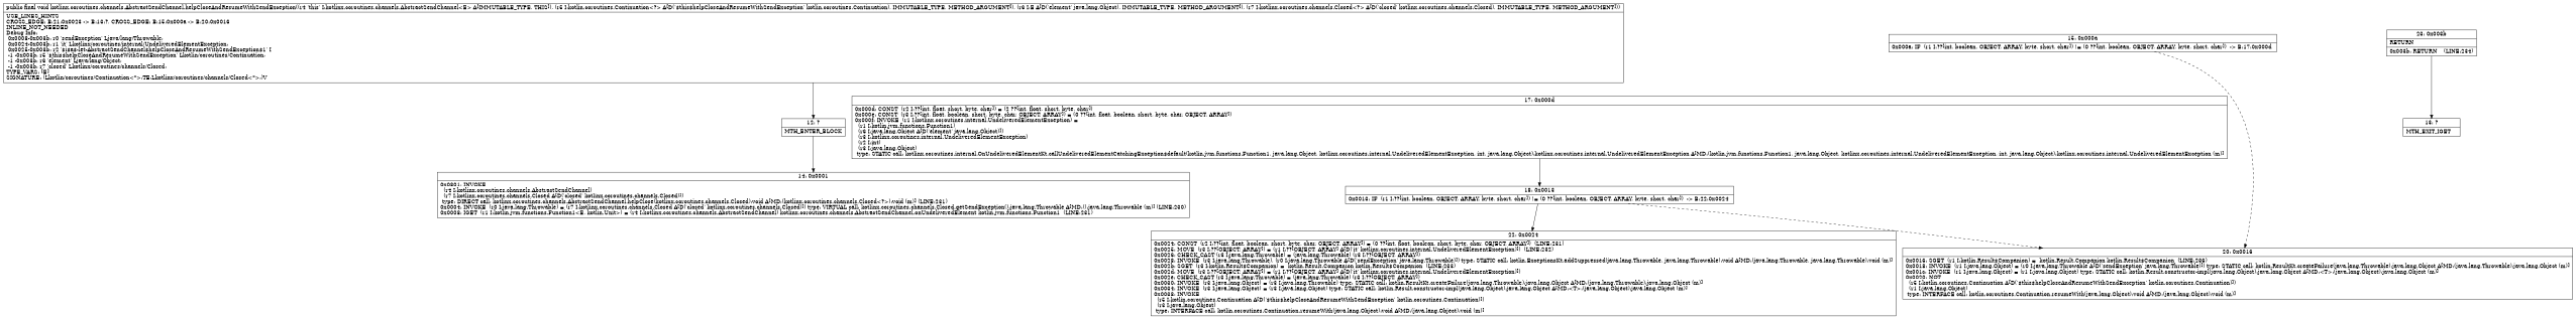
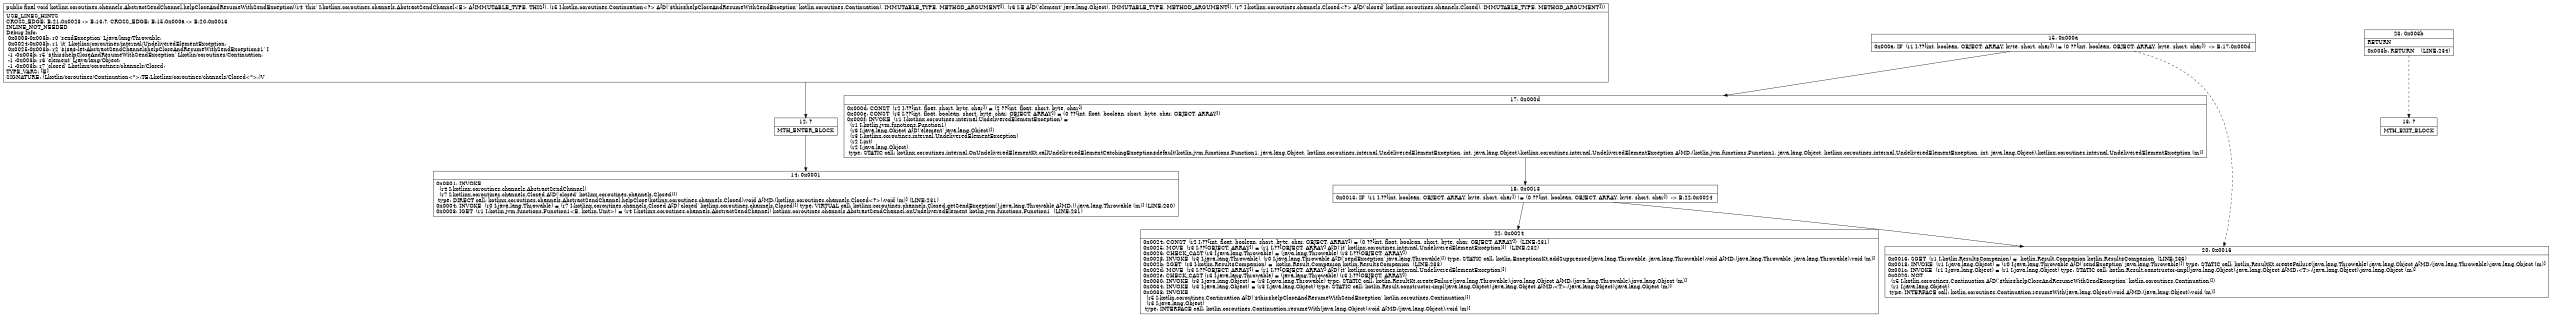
  digraph {
    node [shape=record]
    n1 [label="{12\:\ ?|MTH_ENTER_BLOCK\l}"]
    n2 [label="{14\:\ 0x0001|0x0801: INVOKE  \l  (r4 I:kotlinx.coroutines.channels.AbstractSendChannel)\l  (r7 I:kotlinx.coroutines.channels.Closed A[D('closed' kotlinx.coroutines.channels.Closed)])\l type: DIRECT call: kotlinx.coroutines.channels.AbstractSendChannel.helpClose(kotlinx.coroutines.channels.Closed):void A[MD:(kotlinx.coroutines.channels.Closed\<?\>):void (m)] (LINE:231)\l0x0004: INVOKE  (r0 I:java.lang.Throwable) = (r7 I:kotlinx.coroutines.channels.Closed A[D('closed' kotlinx.coroutines.channels.Closed)]) type: VIRTUAL call: kotlinx.coroutines.channels.Closed.getSendException():java.lang.Throwable A[MD:():java.lang.Throwable (m)] (LINE:230)\l0x0008: IGET  (r1 I:kotlin.jvm.functions.Function1\<E, kotlin.Unit\>) = (r4 I:kotlinx.coroutines.channels.AbstractSendChannel) kotlinx.coroutines.channels.AbstractSendChannel.onUndeliveredElement kotlin.jvm.functions.Function1  (LINE:231)\l}"]
    n3 [label="{15\:\ 0x000a|0x000a: IF  (r1 I:??[int, boolean, OBJECT, ARRAY, byte, short, char]) != (0 ??[int, boolean, OBJECT, ARRAY, byte, short, char])  \-\> B:17:0x000d \l}"]
-   n4 [label="{17\:\ 0x000d|0x000d: CONST  (r2 I:??[int, float, short, byte, char]) = (2 ??[int, float, short, byte, char]) \l0x000e: CONST  (r3 I:??[int, float, boolean, short, byte, char, OBJECT, ARRAY]) = (0 ??[int, float, boolean, short, byte, char, OBJECT, ARRAY]) \l0x000f: INVOKE  (r1 I:kotlinx.coroutines.internal.UndeliveredElementException) = \l  (r1 I:kotlin.jvm.functions.Function1)\l  (r6 I:java.lang.Object A[D('element' java.lang.Object)])\l  (r3 I:kotlinx.coroutines.internal.UndeliveredElementException)\l  (r2 I:int)\l  (r3 I:java.lang.Object)\l type: STATIC call: kotlinx.coroutines.internal.OnUndeliveredElementKt.callUndeliveredElementCatchingException$default(kotlin.jvm.functions.Function1, java.lang.Object, kotlinx.coroutines.internal.UndeliveredElementException, int, java.lang.Object):kotlinx.coroutines.internal.UndeliveredElementException A[MD:(kotlin.jvm.functions.Function1, java.lang.Object, kotlinx.coroutines.internal.UndeliveredElementException, int, java.lang.Object):kotlinx.coroutines.internal.UndeliveredElementException (m)]\l}"]
+   n4 [label="{17\:\ 0x000d|0x000d: CONST  (r2 I:??[int, float, short, byte, char]) = (2 ??[int, float, short, byte, char]) \l0x000e: CONST  (r3 I:??[int, float, boolean, short, byte, char, OBJECT, ARRAY]) = (0 ??[int, float, boolean, short, byte, char, OBJECT, ARRAY]) \l0x000f: INVOKE  (r1 I:kotlinx.coroutines.internal.UndeliveredElementException) = \l  (r1 I:kotlin.jvm.functions.Function1)\l  (r6 I:java.lang.Object A[D('element' java.lang.Object)])\l  (r3 I:kotlinx.coroutines.internal.UndeliveredElementException)\l  (r2 I:int)\l  (r2 I:java.lang.Object)\l type: STATIC call: kotlinx.coroutines.internal.OnUndeliveredElementKt.callUndeliveredElementCatchingException$default(kotlin.jvm.functions.Function1, java.lang.Object, kotlinx.coroutines.internal.UndeliveredElementException, int, java.lang.Object):kotlinx.coroutines.internal.UndeliveredElementException A[MD:(kotlin.jvm.functions.Function1, java.lang.Object, kotlinx.coroutines.internal.UndeliveredElementException, int, java.lang.Object):kotlinx.coroutines.internal.UndeliveredElementException (m)]\l}"]
    n5 [label="{20\:\ 0x0016|0x0016: SGET  (r1 I:kotlin.Result$Companion) =  kotlin.Result.Companion kotlin.Result$Companion  (LINE:236)\l0x0018: INVOKE  (r1 I:java.lang.Object) = (r0 I:java.lang.Throwable A[D('sendException' java.lang.Throwable)]) type: STATIC call: kotlin.ResultKt.createFailure(java.lang.Throwable):java.lang.Object A[MD:(java.lang.Throwable):java.lang.Object (m)]\l0x001c: INVOKE  (r1 I:java.lang.Object) = (r1 I:java.lang.Object) type: STATIC call: kotlin.Result.constructor\-impl(java.lang.Object):java.lang.Object A[MD:\<T\>:(java.lang.Object):java.lang.Object (m)]\l0x0020: NOT  \l  (r5 I:kotlin.coroutines.Continuation A[D('$this$helpCloseAndResumeWithSendException' kotlin.coroutines.Continuation)])\l  (r1 I:java.lang.Object)\l type: INTERFACE call: kotlin.coroutines.Continuation.resumeWith(java.lang.Object):void A[MD:(java.lang.Object):void (m)]\l}"]
    n6 [label="{18\:\ 0x0013|0x0013: IF  (r1 I:??[int, boolean, OBJECT, ARRAY, byte, short, char]) != (0 ??[int, boolean, OBJECT, ARRAY, byte, short, char])  \-\> B:22:0x0024 \l}"]
    n7 [label="{22\:\ 0x0024|0x0024: CONST  (r2 I:??[int, float, boolean, short, byte, char, OBJECT, ARRAY]) = (0 ??[int, float, boolean, short, byte, char, OBJECT, ARRAY])  (LINE:231)\l0x0025: MOVE  (r3 I:??[OBJECT, ARRAY]) = (r1 I:??[OBJECT, ARRAY] A[D('it' kotlinx.coroutines.internal.UndeliveredElementException)])  (LINE:232)\l0x0026: CHECK_CAST (r3 I:java.lang.Throwable) = (java.lang.Throwable) (r3 I:??[OBJECT, ARRAY]) \l0x0028: INVOKE  (r3 I:java.lang.Throwable), (r0 I:java.lang.Throwable A[D('sendException' java.lang.Throwable)]) type: STATIC call: kotlin.ExceptionsKt.addSuppressed(java.lang.Throwable, java.lang.Throwable):void A[MD:(java.lang.Throwable, java.lang.Throwable):void (m)]\l0x002b: SGET  (r3 I:kotlin.Result$Companion) =  kotlin.Result.Companion kotlin.Result$Companion  (LINE:233)\l0x002d: MOVE  (r3 I:??[OBJECT, ARRAY]) = (r1 I:??[OBJECT, ARRAY] A[D('it' kotlinx.coroutines.internal.UndeliveredElementException)]) \l0x002e: CHECK_CAST (r3 I:java.lang.Throwable) = (java.lang.Throwable) (r3 I:??[OBJECT, ARRAY]) \l0x0030: INVOKE  (r3 I:java.lang.Object) = (r3 I:java.lang.Throwable) type: STATIC call: kotlin.ResultKt.createFailure(java.lang.Throwable):java.lang.Object A[MD:(java.lang.Throwable):java.lang.Object (m)]\l0x0034: INVOKE  (r3 I:java.lang.Object) = (r3 I:java.lang.Object) type: STATIC call: kotlin.Result.constructor\-impl(java.lang.Object):java.lang.Object A[MD:\<T\>:(java.lang.Object):java.lang.Object (m)]\l0x0038: INVOKE  \l  (r5 I:kotlin.coroutines.Continuation A[D('$this$helpCloseAndResumeWithSendException' kotlin.coroutines.Continuation)])\l  (r3 I:java.lang.Object)\l type: INTERFACE call: kotlin.coroutines.Continuation.resumeWith(java.lang.Object):void A[MD:(java.lang.Object):void (m)]\l}"]
    n8 [label="{23\:\ 0x003b|RETURN\l|0x003b: RETURN    (LINE:234)\l}"]
-   n9 [label="{13\:\ ?|MTH_EXIT_IGET\l}"]
+   n9 [label="{13\:\ ?|MTH_EXIT_BLOCK\l}"]
    n10 [label="{public final void kotlinx.coroutines.channels.AbstractSendChannel.helpCloseAndResumeWithSendException((r4 'this' I:kotlinx.coroutines.channels.AbstractSendChannel\<E\> A[IMMUTABLE_TYPE, THIS]), (r5 I:kotlin.coroutines.Continuation\<?\> A[D('$this$helpCloseAndResumeWithSendException' kotlin.coroutines.Continuation), IMMUTABLE_TYPE, METHOD_ARGUMENT]), (r6 I:E A[D('element' java.lang.Object), IMMUTABLE_TYPE, METHOD_ARGUMENT]), (r7 I:kotlinx.coroutines.channels.Closed\<?\> A[D('closed' kotlinx.coroutines.channels.Closed), IMMUTABLE_TYPE, METHOD_ARGUMENT]))  | USE_LINES_HINTS\lCROSS_EDGE: B:21:0x0023 \-\> B:13:?, CROSS_EDGE: B:15:0x000a \-\> B:20:0x0016\lINLINE_NOT_NEEDED\lDebug Info:\l  0x0008\-0x003b: r0 'sendException' Ljava\/lang\/Throwable;\l  0x0024\-0x003b: r1 'it' Lkotlinx\/coroutines\/internal\/UndeliveredElementException;\l  0x0025\-0x003b: r2 '$i$a$\-let\-AbstractSendChannel$helpCloseAndResumeWithSendException$1' I\l  \-1 \-0x003b: r5 '$this$helpCloseAndResumeWithSendException' Lkotlin\/coroutines\/Continuation;\l  \-1 \-0x003b: r6 'element' Ljava\/lang\/Object;\l  \-1 \-0x003b: r7 'closed' Lkotlinx\/coroutines\/channels\/Closed;\lTYPE_VARS: [E]\lSIGNATURE: (Lkotlin\/coroutines\/Continuation\<*\>;TE;Lkotlinx\/coroutines\/channels\/Closed\<*\>;)V\l}"]
    n1 -> n2
+   n3 -> n4
    n3 -> n5 [style=dashed]
    n4 -> n6
-   n6 -> n5 [style=dashed]
+   n6 -> n5 [style=solid]
    n6 -> n7
-   n8 -> n9
+   n8 -> n9 [style=dashed]
    n10 -> n1
  }
